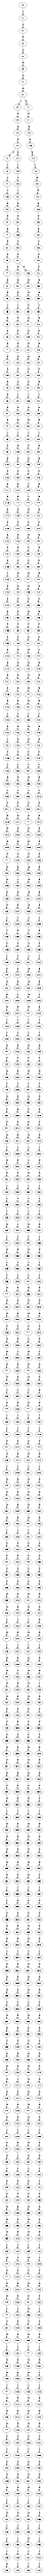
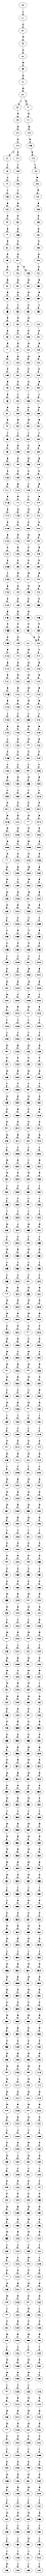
  strict digraph {
    fontname="Patrick Hand"
    node [fontname="Patrick Hand"]
    edge [fontname="Patrick Hand"]
    S0
    S1
    S2
    S3
    S4
    S5
    S6
    S7
    S8
    S9
    S10
    S11
    S12
    S13
    S14
    S15
    S16
    S17
    S18
    S19
    S20
    S21
    S22
    S23
    S24
    S25
    S26
    S27
    S28
    S29
    S30
    S31
    S32
    S33
    S34
    S35
    S36
    S37
    S38
    S39
    S40
    S41
    S42
    S43
    S44
    S45
    S46
    S47
    S48
    S49
    S50
    S51
    S52
    S53
    S54
    S55
    S56
    S57
    S58
    S59
    S60
    S61
    S62
    S63
    S64
    S65
    S66
    S67
    S68
    S69
    S70
    S71
    S72
    S73
    S74
    S75
    S76
    S77
    S78
    S79
    S80
    S81
    S82
    S83
    S84
    S85
    S86
    S87
    S88
    S89
    S90
    S91
    S92
    S93
    S94
    S95
    S96
    S97
    S98
    S99
    S100
    S101
    S102
    S103
    S104
    S105
    S106
    S107
    S108
    S109
    S110
    S111
    S112
    S113
    S114
    S115
    S116
    S117
    S118
    S119
    S120
    S121
    S122
    S123
    S124
    S125
    S126
    S127
    S128
    S129
    S130
    S131
    S132
    S133
    S134
    S135
    S136
    S137
    S138
    S139
    S140
    S141
    S142
    S143
    S144
    S145
    S146
    S147
    S148
    S149
    S150
    S151
    S152
    S153
    S154
    S155
    S156
    S157
    S158
    S159
    S160
    S161
    S162
    S163
    S164
    S165
    S166
    S167
    S168
    S169
    S170
    S171
    S172
    S173
    S174
    S175
    S176
    S177
    S178
    S179
    S180
    S181
    S182
    S183
    S184
    S185
    S186
    S187
    S188
    S189
    S190
    S191
    S192
    S193
    S194
    S195
    S196
    S197
    S198
    S199
    S200
    S201
    S202
    S203
    S204
    S205
    S206
    S207
    S208
    S209
    S210
    S211
    S212
    S213
    S214
    S215
    S216
    S217
    S218
    S219
    S220
    S221
    S222
    S223
    S224
    S225
    S226
    S227
    S228
    S229
    S230
    S231
    S232
    S233
    S234
    S235
    S236
    S237
    S238
    S239
    S240
    S241
    S242
    S243
    S244
    S245
    S246
    S247
    S248
    S249
    S250
    S251
    S252
    S253
    S254
    S255
    S256
    S257
    S258
    S259
    S260
    S261
    S262
    S263
    S264
    S265
    S266
    S267
    S268
    S269
    S270
    S271
    S272
    S273
    S274
    S275
    S276
    S277
    S278
    S279
    S280
    S281
    S282
    S283
    S284
    S285
    S286
    S287
    S288
    S289
    S290
    S291
    S292
    S293
    S294
    S295
    S296
    S297
    S298
    S299
    S300
    S301
    S302
    S303
    S304
    S305
    S306
    S307
    S308
    S309
    S310
    S311
    S312
    S313
    S314
    S315
    S316
    S317
    S318
    S319
    S320
    S321
    S322
    S323
    S324
    S325
    S326
    S327
    S328
    S329
    S330
    S331
    S332
    S333
    S334
    S335
    S336
    S337
    S338
    S339
    S340
    S341
    S342
    S343
    S344
    S345
    S346
    S347
    S348
    S349
    S350
    S351
    S352
    S353
    S354
    S355
    S356
    S357
    S358
    S359
    S360
    S361
    S362
    S363
    S364
    S365
    S366
    n368 [label=S967]
    S368
    S369
    S370
    S371
    S372
    S373
    S374
    S375
    S376
    S377
    S378
    S379
    S380
    S381
    S382
    S383
    S384
    S385
    S386
    S387
    S388
    S389
    S390
    S391
    S392
    S393
    S394
    S395
    S396
    S397
    S398
    S399
    S400
    S401
    S402
    S403
    S404
    S405
    S406
    S407
    S408
    S409
    S410
    S411
    S412
    S413
    S414
    S415
    S416
    S417
    S418
    S419
    S420
    S421
    S422
    S423
    S424
    S425
    S426
    S427
    S428
    S429
    S430
    S431
    S432
    S433
    S434
    S435
    S436
    S437
    S438
    S439
    S440
    S441
    S442
    S443
    S444
    S445
    S446
    S447
    S448
    S449
    S450
    S451
    S452
    S453
    S454
    S455
    S456
    S457
    S458
    S459
    S460
    S461
    S462
    S463
    S464
    S465
    S466
    S467
    S468
    S469
    S470
    S471
    S472
    S473
    S474
    S475
    S476
    S477
    S478
    S479
    S480
    S481
    S482
    S483
    S484
    S485
    S486
    S487
    S488
    S489
    S490
    S491
    S492
    S493
    S494
    S495
    S496
    S497
    S498
    S499
    S500
    S501
    S502
    S503
    S504
    S505
    S506
    S507
    S508
    S509
    S510
    S511
    S512
    S513
    S514
    S515
    S516
    S517
    S518
    S519
    S520
    S521
    S522
    S523
    S524
    S525
    S526
    S527
    S528
    S529
    S530
    S531
    S532
    S533
    S534
    S535
    S536
    S537
    S538
    S539
    S540
    S541
    S542
    S543
    S544
    S545
    S546
    S547
    S548
    S549
    S550
    S551
    S552
    S553
    S554
    S555
    S556
    S557
    S558
    S559
    S560
    S561
    S562
    S563
    S564
    S565
    S566
    S567
    S568
    S569
    S570
    S571
    S572
    S573
    S574
    S575
    S576
    S577
    S578
    S579
    S580
    S581
    S582
    S583
    S584
    S585
    S586
    S587
    S588
    S589
    S590
    S591
    S592
    S593
    S594
    S595
    S596
    S597
    S598
    S599
    S600
    S601
    S602
    S603
    S604
    S605
    S606
    S607
    S608
    S609
    S610
    S611
    S612
    S613
    S614
    S615
    S616
    S617
    S618
    S619
    S620
    S621
    S622
    S623
    S624
    S625
    S626
    S627
    S628
    S629
    S630
    S631
    S632
    S633
    S634
    S635
    S636
    S637
    S638
    S639
    S640
    S641
    S642
    S643
    S644
    S645
    S646
    S647
    S648
    S649
    S650
    S651
    S652
    S653
    S654
    S655
    S656
    S657
    S658
    n660 [label=S959]
    S660
    S661
    S662
    S663
    S664
    S665
    S666
    S667
    S668
    S669
    S670
    S671
    S672
    S673
    S674
    S675
    S676
    S677
    S678
    S679
    S680
    S681
    S682
    S683
    S684
    S685
    S686
    S687
    S688
    S689
    S690
    S691
    S692
    S693
    S694
    S695
    S696
    S697
    S698
    S699
    S700
    S701
    S702
    S703
    S704
    S705
    S706
    S707
    S708
    S709
    S710
    S711
    S712
    S713
    S714
    S715
    S716
    S717
    S718
    S719
    S720
    S721
    S722
    S723
    S724
    S725
    S726
    S727
    S728
    S729
    S730
    S731
    S732
    S733
    S734
    S735
    S736
    S737
    S738
    S739
    S740
    S741
    S742
    S743
    S744
    S745
    S746
    S747
    S748
    S749
    S750
    S751
    S752
    S753
    S754
    S755
    S756
    S757
    S758
    S759
    S760
    S761
    S762
    S763
    S764
    S765
    S766
    S0 -> S1 [label=A]
    S1 -> S2 [label=T]
    S2 -> S3 [label=G]
    S3 -> S4 [label=T]
    S4 -> S5 [label=G]
    S5 -> S6 [label=G]
    S6 -> S7 [label=C]
    S7 -> S8 [label=A]
    S7 -> S9 [label=C]
    S8 -> S10 [label=C]
    S9 -> S11 [label=C]
    S10 -> S12 [label=C]
    S11 -> S13 [label=C]
    S12 -> S14 [label=T]
    S13 -> S15 [label=T]
    S14 -> S16 [label=T]
    S14 -> S17 [label=C]
    S15 -> S18 [label=C]
    S16 -> S19 [label=A]
    S17 -> S20 [label=A]
    S18 -> S21 [label=A]
    S19 -> S22 [label=A]
    S20 -> S23 [label=A]
    S21 -> S24 [label=G]
    S22 -> S25 [label=A]
    S23 -> S26 [label=A]
    S24 -> S27 [label=G]
    S25 -> S28 [label=C]
    S26 -> S29 [label=C]
    S27 -> S30 [label=C]
    S28 -> S31 [label=T]
    S29 -> S32 [label=T]
    S30 -> S33 [label=T]
    S31 -> S34 [label=C]
    S32 -> S35 [label=C]
    S33 -> S36 [label=C]
    S34 -> S37 [label=G]
    S35 -> S38 [label=T]
    S36 -> S39 [label=T]
    S37 -> S40 [label=T]
    S38 -> S41 [label=T]
    S39 -> S42 [label=T]
    S40 -> S43 [label=T]
    S41 -> S44 [label=G]
    S41 -> S45 [label=T]
    S42 -> S46 [label=T]
    S43 -> S47 [label=G]
    S44 -> S48 [label=G]
    S45 -> S49 [label=G]
    S46 -> S50 [label=G]
    S47 -> S51 [label=C]
    S48 -> S52 [label=C]
    S49 -> S53 [label=C]
    S50 -> S54 [label=C]
    S51 -> S55 [label=A]
    S52 -> S56 [label=A]
    S53 -> S57 [label=T]
    S54 -> S58 [label=A]
    S55 -> S59 [label=G]
    S56 -> S60 [label=G]
    S57 -> S61 [label=C]
-   S58 -> S62 [label=G]
    S59 -> S63 [label=T]
    S60 -> S64 [label=T]
    S61 -> S65 [label=T]
    S62 -> S66 [label=T]
    S63 -> S67 [label=G]
    S64 -> S68 [label=G]
    S65 -> S69 [label=G]
    S66 -> S70 [label=G]
    S67 -> S71 [label=C]
    S68 -> S72 [label=C]
    S69 -> S73 [label=C]
    S70 -> S74 [label=C]
    S71 -> S75 [label=T]
    S72 -> S76 [label=T]
    S73 -> S77 [label=T]
    S74 -> S78 [label=T]
    S75 -> S79 [label=C]
    S76 -> S80 [label=T]
    S77 -> S81 [label=T]
    S78 -> S82 [label=C]
    S79 -> S83 [label=G]
    S80 -> S84 [label=A]
    S81 -> S85 [label=A]
    S82 -> S86 [label=A]
    S83 -> S87 [label=T]
    S84 -> S88 [label=T]
    S85 -> S89 [label=T]
    S86 -> S90 [label=T]
    S87 -> S91 [label=G]
    S88 -> S92 [label=G]
    S89 -> S93 [label=G]
    S90 -> S94 [label=G]
    S91 -> S95 [label=A]
    S92 -> S96 [label=A]
    S93 -> S97 [label=A]
    S94 -> S98 [label=A]
    S95 -> S99 [label=T]
    S96 -> S100 [label=C]
    S97 -> S101 [label=T]
    S98 -> S102 [label=C]
    S99 -> S103 [label=C]
    S100 -> S104 [label=C]
    S101 -> S105 [label=C]
    S102 -> S106 [label=C]
    S103 -> S107 [label=T]
    S104 -> S108 [label=T]
    S105 -> S109 [label=T]
    S106 -> S110 [label=T]
    S107 -> S111 [label=G]
    S108 -> S112 [label=G]
    S109 -> S113 [label=A]
    S110 -> S114 [label=G]
    S111 -> S115 [label=C]
    S112 -> S116 [label=C]
    S113 -> S117 [label=A]
    S114 -> S118 [label=C]
    S115 -> S119 [label=C]
    S116 -> S120 [label=C]
    S117 -> S121 [label=C]
    S118 -> S122 [label=C]
    S119 -> S123 [label=T]
    S120 -> S124 [label=T]
    S121 -> S125 [label=T]
    S122 -> S126 [label=T]
    S123 -> S127 [label=G]
    S124 -> S128 [label=G]
    S125 -> S129 [label=G]
    S126 -> S130 [label=C]
    S127 -> S131 [label=T]
    S128 -> S132 [label=C]
    S129 -> S133 [label=T]
    S130 -> S134 [label=C]
    S131 -> S135 [label=T]
    S132 -> S136 [label=T]
    S133 -> S137 [label=T]
    S134 -> S138 [label=T]
    S135 -> S139 [label=A]
    S136 -> S140 [label=G]
    S137 -> S141 [label=G]
    S138 -> S142 [label=G]
    S139 -> S143 [label=C]
    S140 -> S144 [label=C]
    S141 -> S145 [label=C]
    S142 -> S146 [label=C]
    S143 -> S147 [label=T]
    S144 -> S148 [label=T]
    S145 -> S149 [label=T]
    S146 -> S150 [label=T]
    S147 -> S151 [label=G]
    S148 -> S152 [label=G]
    S149 -> S153 [label=G]
-   S150 -> S154 [label=G]
    S151 -> S155 [label=T]
    S152 -> S156 [label=T]
    S153 -> S157 [label=T]
    S154 -> S158 [label=T]
    S155 -> S159 [label=T]
    S156 -> S160 [label=T]
-   S157 -> S161 [label=T]
+   S157 -> S162 [label=T]
    S158 -> S162 [label=T]
    S159 -> S163 [label=G]
    S160 -> S164 [label=G]
    S161 -> S165 [label=G]
    S162 -> S166 [label=A]
    S163 -> S167 [label=G]
    S164 -> S168 [label=G]
    S165 -> S169 [label=G]
    S166 -> S170 [label=G]
    S167 -> S171 [label=G]
    S168 -> S172 [label=G]
    S169 -> S173 [label=G]
    S170 -> S174 [label=G]
    S171 -> S175 [label=C]
    S172 -> S176 [label=C]
    S173 -> S177 [label=C]
    S174 -> S178 [label=C]
    S175 -> S179 [label=C]
    S176 -> S180 [label=C]
    S177 -> S181 [label=C]
    S178 -> S182 [label=C]
    S179 -> S183 [label=A]
    S180 -> S184 [label=A]
    S181 -> S185 [label=A]
    S182 -> S186 [label=A]
    S183 -> S187 [label=G]
    S184 -> S188 [label=G]
    S185 -> S189 [label=G]
    S186 -> S190 [label=G]
    S187 -> S191 [label=A]
    S188 -> S192 [label=G]
    S189 -> S193 [label=G]
    S190 -> S194 [label=G]
    S191 -> S195 [label=T]
    S192 -> S196 [label=T]
    S193 -> S197 [label=T]
    S194 -> S198 [label=T]
    S195 -> S199 [label=A]
    S196 -> S200 [label=A]
    S197 -> S201 [label=A]
    S198 -> S202 [label=A]
    S199 -> S203 [label=G]
    S200 -> S204 [label=G]
    S201 -> S205 [label=G]
    S202 -> S206 [label=G]
    S203 -> S207 [label=A]
    S204 -> S208 [label=A]
    S205 -> S209 [label=A]
    S206 -> S210 [label=A]
    S207 -> S211 [label=T]
    S208 -> S212 [label=T]
    S209 -> S213 [label=T]
    S210 -> S214 [label=T]
    S211 -> S215 [label=G]
    S212 -> S216 [label=G]
    S213 -> S217 [label=G]
    S214 -> S218 [label=G]
    S215 -> S219 [label=G]
    S216 -> S220 [label=G]
    S217 -> S221 [label=G]
    S218 -> S222 [label=G]
    S219 -> S223 [label=C]
    S220 -> S224 [label=C]
    S221 -> S225 [label=C]
    S222 -> S226 [label=T]
    S223 -> S227 [label=T]
    S224 -> S228 [label=T]
    S225 -> S229 [label=T]
    S226 -> S230 [label=T]
    S227 -> S231 [label=C]
    S228 -> S232 [label=C]
    S229 -> S233 [label=C]
    S230 -> S234 [label=C]
    S231 -> S235 [label=C]
    S232 -> S236 [label=A]
    S233 -> S237 [label=C]
    S234 -> S238 [label=C]
    S235 -> S239 [label=C]
    S236 -> S240 [label=C]
    S237 -> S241 [label=C]
    S238 -> S242 [label=C]
    S239 -> S243 [label=C]
    S240 -> S244 [label=C]
    S241 -> S245 [label=C]
    S242 -> S246 [label=C]
    S243 -> S247 [label=A]
    S244 -> S248 [label=A]
    S245 -> S249 [label=A]
    S246 -> S250 [label=A]
    S247 -> S251 [label=A]
    S248 -> S252 [label=G]
    S249 -> S253 [label=A]
    S250 -> S254 [label=G]
    S251 -> S255 [label=T]
    S252 -> S256 [label=T]
    S253 -> S257 [label=T]
    S254 -> S258 [label=T]
    S255 -> S259 [label=A]
    S256 -> S260 [label=A]
    S257 -> S261 [label=A]
    S258 -> S262 [label=A]
    S259 -> S263 [label=T]
    S260 -> S264 [label=T]
    S261 -> S265 [label=C]
    S262 -> S266 [label=C]
    S263 -> S267 [label=C]
    S264 -> S268 [label=C]
    S265 -> S269 [label=C]
    S266 -> S270 [label=C]
    S267 -> S271 [label=G]
    S268 -> S272 [label=A]
    S269 -> S273 [label=G]
    S270 -> S274 [label=A]
    S271 -> S275 [label=G]
    S272 -> S276 [label=G]
    S273 -> S277 [label=G]
    S274 -> S278 [label=G]
    S275 -> S279 [label=A]
    S276 -> S280 [label=A]
    S277 -> S281 [label=A]
    S278 -> S282 [label=A]
    S279 -> S283 [label=A]
    S280 -> S284 [label=A]
    S281 -> S285 [label=A]
    S282 -> S286 [label=A]
    S283 -> S287 [label=C]
    S284 -> S288 [label=C]
    S285 -> S289 [label=C]
    S286 -> S290 [label=C]
    S287 -> S291 [label=T]
    S288 -> S292 [label=T]
    S289 -> S293 [label=T]
    S290 -> S294 [label=T]
    S291 -> S295 [label=G]
    S292 -> S296 [label=G]
    S293 -> S297 [label=G]
    S294 -> S298 [label=G]
    S295 -> S299 [label=A]
    S296 -> S300 [label=A]
    S297 -> S301 [label=A]
    S298 -> S302 [label=A]
    S299 -> S303 [label=G]
    S300 -> S304 [label=G]
    S301 -> S305 [label=G]
    S302 -> S306 [label=G]
    S303 -> S307 [label=T]
    S304 -> S308 [label=C]
    S305 -> S309 [label=T]
    S306 -> S310 [label=C]
    S307 -> S311 [label=T]
    S308 -> S312 [label=T]
    S309 -> S313 [label=T]
    S310 -> S314 [label=T]
    S311 -> S315 [label=C]
    S312 -> S316 [label=C]
    S313 -> S317 [label=C]
    S314 -> S318 [label=C]
    S315 -> S319 [label=A]
    S316 -> S320 [label=A]
    S317 -> S321 [label=A]
    S318 -> S322 [label=A]
    S319 -> S323 [label=G]
    S320 -> S324 [label=G]
    S321 -> S325 [label=A]
    S322 -> S326 [label=G]
    S323 -> S327 [label=C]
    S324 -> S328 [label=T]
    S325 -> S329 [label=C]
    S326 -> S330 [label=C]
    S327 -> S331 [label=A]
    S328 -> S332 [label=A]
    S329 -> S333 [label=A]
    S330 -> S334 [label=A]
    S331 -> S335 [label=A]
    S332 -> S336 [label=A]
    S333 -> S337 [label=A]
    S334 -> S338 [label=A]
    S335 -> S339 [label=A]
    S336 -> S340 [label=A]
    S337 -> S341 [label=A]
    S338 -> S342 [label=A]
    S339 -> S343 [label=G]
    S340 -> S344 [label=A]
    S341 -> S345 [label=G]
    S342 -> S346 [label=G]
    S343 -> S347 [label=A]
    S344 -> S348 [label=A]
    S345 -> S349 [label=A]
    S346 -> S350 [label=A]
    S347 -> S351 [label=G]
    S348 -> S352 [label=G]
    S349 -> S353 [label=G]
    S350 -> S354 [label=G]
    S351 -> S355 [label=A]
    S352 -> S356 [label=A]
    S353 -> S357 [label=A]
    S354 -> S358 [label=A]
    S355 -> S359 [label=A]
    S356 -> S360 [label=A]
    S357 -> S361 [label=A]
    S358 -> S362 [label=A]
    S359 -> S363 [label=G]
    S360 -> S364 [label=G]
    S361 -> S365 [label=G]
    S362 -> S366 [label=G]
    S363 -> n368 [label=G]
    S364 -> S368 [label=G]
    S365 -> S369 [label=G]
    S366 -> S370 [label=G]
    n368 -> S371 [label=C]
    S368 -> S372 [label=C]
    S369 -> S373 [label=C]
    S370 -> S374 [label=C]
    S371 -> S375 [label=T]
    S372 -> S376 [label=T]
    S373 -> S377 [label=T]
    S374 -> S378 [label=T]
    S375 -> S379 [label=G]
    S376 -> S380 [label=G]
    S377 -> S381 [label=T]
    S378 -> S382 [label=G]
    S379 -> S383 [label=C]
    S380 -> S384 [label=A]
    S381 -> S385 [label=C]
    S382 -> S386 [label=A]
    S383 -> S387 [label=G]
    S384 -> S388 [label=G]
    S385 -> S389 [label=G]
    S386 -> S390 [label=G]
    S387 -> S391 [label=G]
    S388 -> S392 [label=G]
    S389 -> S393 [label=G]
    S390 -> S394 [label=G]
    S391 -> S395 [label=A]
    S392 -> S396 [label=A]
    S393 -> S397 [label=A]
    S394 -> S398 [label=C]
    S395 -> S399 [label=G]
    S396 -> S400 [label=G]
    S397 -> S401 [label=G]
    S398 -> S402 [label=G]
    S399 -> S403 [label=A]
    S400 -> S404 [label=A]
    S401 -> S405 [label=A]
    S402 -> S406 [label=A]
    S403 -> S407 [label=A]
    S404 -> S408 [label=A]
    S405 -> S409 [label=A]
    S406 -> S410 [label=A]
    S407 -> S411 [label=T]
    S408 -> S412 [label=T]
    S409 -> S413 [label=T]
    S410 -> S414 [label=T]
    S411 -> S415 [label=G]
    S412 -> S416 [label=G]
    S413 -> S417 [label=G]
    S414 -> S418 [label=G]
    S415 -> S419 [label=A]
    S416 -> S420 [label=A]
    S417 -> S421 [label=A]
    S418 -> S422 [label=A]
    S419 -> S423 [label=C]
    S420 -> S424 [label=C]
    S421 -> S425 [label=C]
    S422 -> S426 [label=C]
    S423 -> S427 [label=C]
    S424 -> S428 [label=C]
    S425 -> S429 [label=C]
    S426 -> S430 [label=C]
    S427 -> S431 [label=C]
    S428 -> S432 [label=C]
    S429 -> S433 [label=C]
    S430 -> S434 [label=C]
    S431 -> S435 [label=C]
    S432 -> S436 [label=C]
    S433 -> S437 [label=C]
    S434 -> S438 [label=C]
    S435 -> S439 [label=A]
    S436 -> S440 [label=A]
    S437 -> S441 [label=A]
    S438 -> S442 [label=A]
    S439 -> S443 [label=T]
    S440 -> S444 [label=T]
    S441 -> S445 [label=T]
    S442 -> S446 [label=T]
    S443 -> S447 [label=T]
    S444 -> S448 [label=T]
    S445 -> S449 [label=T]
    S446 -> S450 [label=T]
    S447 -> S451 [label=T]
    S448 -> S452 [label=T]
    S449 -> S453 [label=T]
    S450 -> S454 [label=T]
    S451 -> S455 [label=T]
    S452 -> S456 [label=T]
    S453 -> S457 [label=T]
    S454 -> S458 [label=T]
    S455 -> S459 [label=G]
    S456 -> S460 [label=G]
    S457 -> S461 [label=G]
    S458 -> S462 [label=G]
    S459 -> S463 [label=G]
    S460 -> S464 [label=G]
    S461 -> S465 [label=G]
    S462 -> S466 [label=G]
    S463 -> S467 [label=A]
    S464 -> S468 [label=A]
    S465 -> S469 [label=A]
    S466 -> S470 [label=C]
    S467 -> S471 [label=G]
    S468 -> S472 [label=G]
    S469 -> S473 [label=G]
    S470 -> S474 [label=G]
    S471 -> S475 [label=A]
    S472 -> S476 [label=A]
    S473 -> S477 [label=A]
    S474 -> S478 [label=A]
    S475 -> S479 [label=G]
    S476 -> S480 [label=G]
    S477 -> S481 [label=G]
    S478 -> S482 [label=G]
    S479 -> S483 [label=G]
    S480 -> S484 [label=A]
    S481 -> S485 [label=G]
    S482 -> S486 [label=G]
    S483 -> S487 [label=G]
    S484 -> S488 [label=G]
    S485 -> S489 [label=G]
    S486 -> S490 [label=A]
    S487 -> S491 [label=G]
    S488 -> S492 [label=G]
    S489 -> S493 [label=G]
    S490 -> S494 [label=G]
    S491 -> S495 [label=T]
    S492 -> S496 [label=T]
    S493 -> S497 [label=T]
    S494 -> S498 [label=T]
    S495 -> S499 [label=T]
    S496 -> S500 [label=C]
    S497 -> S501 [label=T]
    S498 -> S502 [label=G]
    S499 -> S503 [label=T]
    S500 -> S504 [label=T]
    S501 -> S505 [label=T]
    S502 -> S506 [label=T]
    S503 -> S507 [label=C]
    S504 -> S508 [label=C]
    S505 -> S509 [label=C]
    S506 -> S510 [label=C]
    S507 -> S511 [label=T]
    S508 -> S512 [label=C]
    S509 -> S513 [label=C]
    S510 -> S514 [label=C]
    S511 -> S515 [label=C]
    S512 -> S516 [label=C]
    S513 -> S517 [label=C]
    S514 -> S518 [label=C]
    S515 -> S519 [label=T]
    S516 -> S520 [label=T]
    S517 -> S521 [label=T]
    S518 -> S522 [label=T]
    S519 -> S523 [label=C]
    S520 -> S524 [label=C]
    S521 -> S525 [label=C]
    S522 -> S526 [label=T]
    S523 -> S527 [label=A]
    S524 -> S528 [label=A]
    S525 -> S529 [label=A]
    S526 -> S530 [label=A]
    S527 -> S531 [label=G]
    S528 -> S532 [label=G]
    S529 -> S533 [label=G]
    S530 -> S534 [label=G]
    S531 -> S535 [label=G]
    S532 -> S536 [label=G]
    S533 -> S537 [label=G]
    S534 -> S538 [label=G]
    S535 -> S539 [label=C]
    S536 -> S540 [label=C]
    S537 -> S541 [label=C]
    S538 -> S542 [label=C]
    S539 -> S543 [label=C]
    S540 -> S544 [label=G]
    S541 -> S545 [label=C]
    S542 -> S546 [label=C]
    S543 -> S547 [label=C]
    S544 -> S548 [label=T]
    S545 -> S549 [label=C]
    S546 -> S550 [label=T]
    S547 -> S551 [label=A]
    S548 -> S552 [label=A]
    S549 -> S553 [label=A]
    S550 -> S554 [label=A]
    S551 -> S555 [label=A]
    S552 -> S556 [label=T]
    S553 -> S557 [label=T]
    S554 -> S558 [label=T]
    S555 -> S559 [label=T]
    S556 -> S560 [label=T]
    S557 -> S561 [label=T]
    S558 -> S562 [label=T]
    S559 -> S563 [label=G]
    S560 -> S564 [label=G]
    S561 -> S565 [label=G]
    S562 -> S566 [label=G]
    S563 -> S567 [label=G]
    S564 -> S568 [label=G]
    S565 -> S569 [label=G]
    S566 -> S570 [label=G]
    S567 -> S571 [label=A]
    S568 -> S572 [label=A]
    S569 -> S573 [label=A]
    S570 -> S574 [label=A]
    S571 -> S575 [label=G]
    S572 -> S576 [label=G]
    S573 -> S577 [label=G]
    S574 -> S578 [label=G]
    S575 -> S579 [label=C]
    S576 -> S580 [label=C]
    S577 -> S581 [label=C]
    S578 -> S582 [label=C]
    S579 -> S583 [label=C]
    S580 -> S584 [label=T]
    S581 -> S585 [label=C]
    S582 -> S586 [label=C]
    S583 -> S587 [label=T]
    S584 -> S588 [label=T]
    S585 -> S589 [label=T]
    S586 -> S590 [label=T]
    S587 -> S591 [label=C]
    S588 -> S592 [label=C]
    S589 -> S593 [label=C]
    S590 -> S594 [label=C]
    S591 -> S595 [label=C]
    S592 -> S596 [label=C]
    S593 -> S597 [label=T]
    S594 -> S598 [label=C]
    S595 -> S599 [label=T]
    S596 -> S600 [label=T]
    S597 -> S601 [label=T]
    S598 -> S602 [label=T]
    S599 -> S603 [label=G]
    S600 -> S604 [label=G]
    S601 -> S605 [label=G]
    S602 -> S606 [label=G]
    S603 -> S607 [label=C]
    S604 -> S608 [label=C]
    S605 -> S609 [label=C]
    S606 -> S610 [label=T]
    S607 -> S611 [label=C]
    S608 -> S612 [label=A]
    S609 -> S613 [label=C]
    S610 -> S614 [label=C]
    S611 -> S615 [label=G]
    S612 -> S616 [label=T]
    S613 -> S617 [label=G]
    S614 -> S618 [label=G]
    S615 -> S619 [label=G]
    S616 -> S620 [label=G]
    S617 -> S621 [label=G]
    S618 -> S622 [label=G]
    S619 -> S623 [label=G]
    S620 -> S624 [label=G]
    S621 -> S625 [label=G]
    S622 -> S626 [label=G]
    S623 -> S627 [label=A]
    S624 -> S628 [label=A]
    S625 -> S629 [label=A]
    S626 -> S630 [label=A]
    S627 -> S631 [label=T]
    S628 -> S632 [label=C]
    S629 -> S633 [label=C]
    S630 -> S634 [label=T]
    S631 -> S635 [label=G]
    S632 -> S636 [label=A]
    S633 -> S637 [label=G]
    S634 -> S638 [label=G]
    S635 -> S639 [label=A]
    S636 -> S640 [label=A]
    S637 -> S641 [label=A]
    S638 -> S642 [label=A]
    S639 -> S643 [label=T]
    S640 -> S644 [label=T]
    S641 -> S645 [label=T]
    S642 -> S646 [label=A]
    S643 -> S647 [label=T]
    S644 -> S648 [label=T]
    S645 -> S649 [label=T]
    S646 -> S650 [label=T]
    S647 -> S651 [label=C]
    S648 -> S652 [label=C]
    S649 -> S653 [label=C]
    S650 -> S654 [label=C]
    S651 -> S655 [label=C]
    S652 -> S656 [label=T]
    S653 -> S657 [label=C]
    S654 -> S658 [label=T]
    S655 -> n660 [label=G]
    S656 -> S660 [label=G]
    S657 -> S661 [label=G]
    S658 -> S662 [label=G]
    n660 -> S663 [label=A]
    S660 -> S664 [label=A]
    S661 -> S665 [label=A]
    S662 -> S666 [label=A]
    S663 -> S667 [label=G]
    S664 -> S668 [label=A]
    S665 -> S669 [label=G]
    S666 -> S670 [label=A]
    S667 -> S671 [label=T]
    S668 -> S672 [label=T]
    S669 -> S673 [label=T]
    S670 -> S674 [label=T]
    S671 -> S675 [label=G]
    S672 -> S676 [label=G]
    S673 -> S677 [label=G]
    S674 -> S678 [label=G]
    S675 -> S679 [label=C]
    S676 -> S680 [label=T]
    S677 -> S681 [label=T]
    S678 -> S682 [label=T]
    S679 -> S683 [label=A]
    S680 -> S684 [label=A]
    S681 -> S685 [label=G]
    S682 -> S686 [label=A]
    S683 -> S687 [label=T]
    S684 -> S688 [label=C]
    S685 -> S689 [label=T]
    S686 -> S690 [label=T]
    S687 -> S691 [label=C]
    S688 -> S692 [label=C]
    S689 -> S693 [label=C]
    S690 -> S694 [label=C]
    S691 -> S695 [label=A]
    S692 -> S696 [label=A]
    S693 -> S697 [label=A]
    S694 -> S698 [label=A]
    S695 -> S699 [label=C]
    S696 -> S700 [label=C]
    S697 -> S701 [label=C]
    S698 -> S702 [label=C]
    S699 -> S703 [label=C]
    S700 -> S704 [label=C]
    S701 -> S705 [label=C]
    S702 -> S706 [label=A]
    S703 -> S707 [label=A]
    S704 -> S708 [label=A]
    S705 -> S709 [label=A]
-   S706 -> S710 [label=A]
    S707 -> S711 [label=G]
    S708 -> S712 [label=G]
    S709 -> S713 [label=G]
    S710 -> S714 [label=G]
    S711 -> S715 [label=G]
    S712 -> S716 [label=G]
    S713 -> S717 [label=G]
    S714 -> S718 [label=G]
    S715 -> S719 [label=C]
    S716 -> S720 [label=C]
    S717 -> S721 [label=C]
    S718 -> S722 [label=C]
    S719 -> S723 [label=T]
    S720 -> S724 [label=T]
    S721 -> S725 [label=T]
    S722 -> S726 [label=T]
    S723 -> S727 [label=A]
    S724 -> S728 [label=A]
    S725 -> S729 [label=A]
    S726 -> S730 [label=A]
    S727 -> S731 [label=T]
    S728 -> S732 [label=T]
    S729 -> S733 [label=T]
    S730 -> S734 [label=T]
    S731 -> S735 [label=G]
    S732 -> S736 [label=G]
    S733 -> S737 [label=G]
    S734 -> S738 [label=G]
    S735 -> S739 [label=C]
    S736 -> S740 [label=C]
    S737 -> S741 [label=C]
    S738 -> S742 [label=C]
    S739 -> S743 [label=A]
    S740 -> S744 [label=A]
    S741 -> S745 [label=A]
    S742 -> S746 [label=A]
    S743 -> S747 [label=G]
    S744 -> S748 [label=G]
    S745 -> S749 [label=G]
    S746 -> S750 [label=G]
    S747 -> S751 [label=A]
    S748 -> S752 [label=A]
    S749 -> S753 [label=A]
    S750 -> S754 [label=A]
    S751 -> S755 [label=A]
    S752 -> S756 [label=A]
    S753 -> S757 [label=G]
    S754 -> S758 [label=A]
    S755 -> S759 [label=A]
    S756 -> S760 [label=A]
    S757 -> S761 [label=A]
    S758 -> S762 [label=A]
    S759 -> S763 [label=G]
    S760 -> S764 [label=A]
    S761 -> S765 [label=A]
    S762 -> S766 [label=A]
  }
